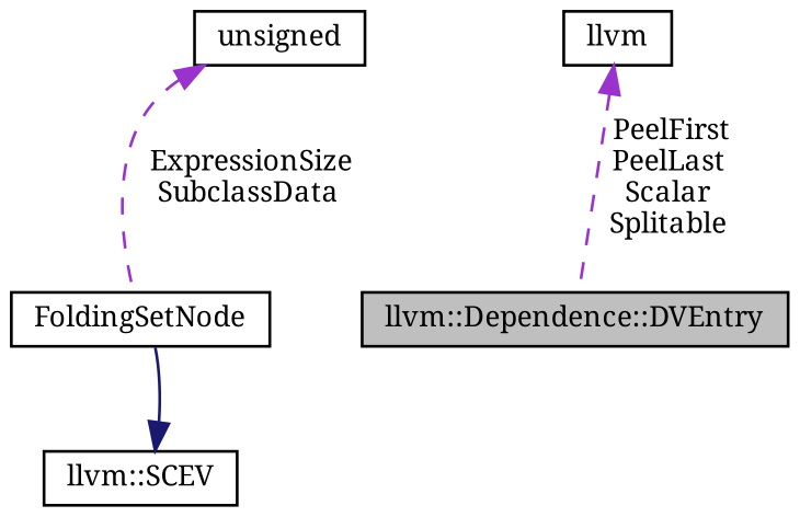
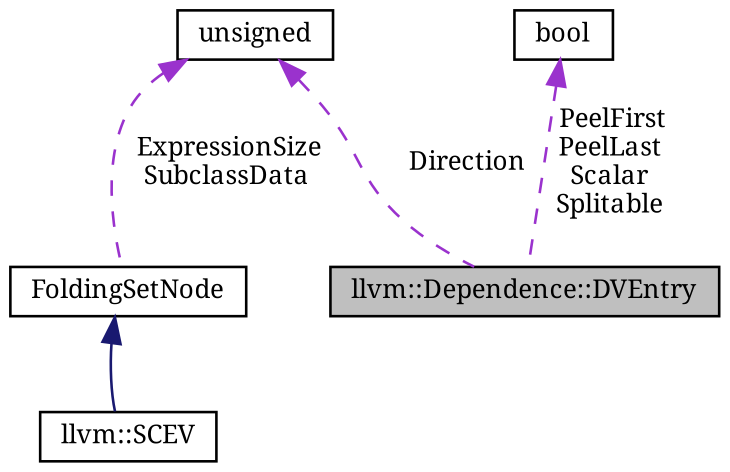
  digraph {
    fontname="Noto Serif"
    node [color=black fontname="Noto Serif" fontsize=10 shape=box]
    edge [color=darkorchid3 dir=back fontname="Noto Serif" fontsize=10 labelfontname=Helvetica labelfontsize=10 style=dashed]
    n1 [fillcolor=grey75 fontcolor=black height=0.2 label="llvm::Dependence::DVEntry" style=filled width=0.4]
    n2 [height=0.2 label=unsigned width=0.4]
    n3 [height=0.2 label=FoldingSetNode width=0.4]
    n4 [height=0.2 label="llvm::SCEV" width=0.4]
-   n5 [height=0.2 label=llvm width=0.4]
+   n5 [height=0.2 label=bool width=0.4]
+   n2 -> n1 [label=" Direction"]
    n2 -> n3 [label=" ExpressionSize\nSubclassData"]
-   n4 -> n3 [color=midnightblue style=solid]
+   n3 -> n4 [color=midnightblue style=solid]
    n5 -> n1 [label=" PeelFirst\nPeelLast\nScalar\nSplitable"]
  }
